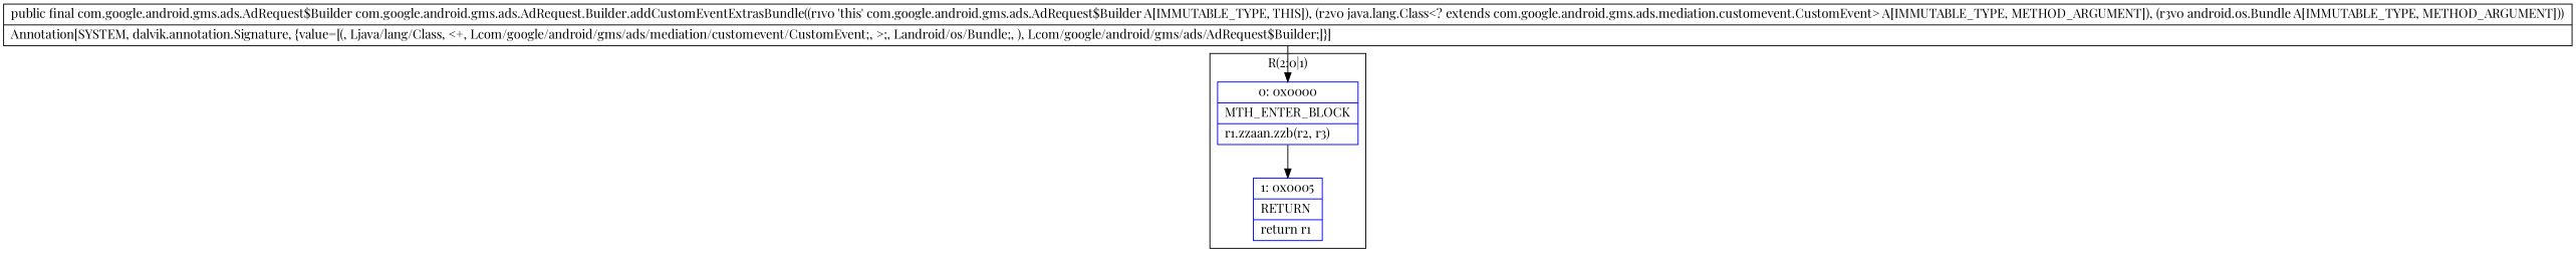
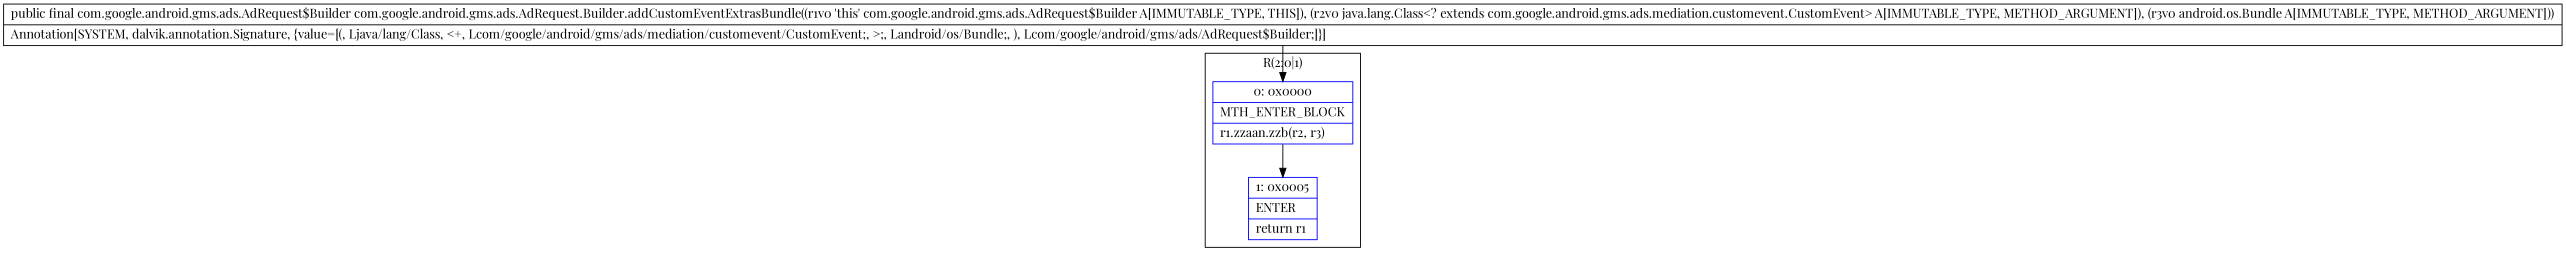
  digraph {
    fontname="Playfair Display"
    node [color=blue shape=record fontname="Playfair Display"]
    edge [fontname="Playfair Display"]
    n1 [label="{0\:\ 0x0000|MTH_ENTER_BLOCK\l|r1.zzaan.zzb(r2, r3)\l}"]
-   n2 [label="{1\:\ 0x0005|RETURN\l|return r1\l}"]
+   n2 [label="{1\:\ 0x0005|ENTER\l|return r1\l}"]
    n3 [label="{public final com.google.android.gms.ads.AdRequest$Builder com.google.android.gms.ads.AdRequest.Builder.addCustomEventExtrasBundle((r1v0 'this' com.google.android.gms.ads.AdRequest$Builder A[IMMUTABLE_TYPE, THIS]), (r2v0 java.lang.Class\<? extends com.google.android.gms.ads.mediation.customevent.CustomEvent\> A[IMMUTABLE_TYPE, METHOD_ARGUMENT]), (r3v0 android.os.Bundle A[IMMUTABLE_TYPE, METHOD_ARGUMENT]))  | Annotation[SYSTEM, dalvik.annotation.Signature, \{value=[(, Ljava\/lang\/Class, \<+, Lcom\/google\/android\/gms\/ads\/mediation\/customevent\/CustomEvent;, \>;, Landroid\/os\/Bundle;, ), Lcom\/google\/android\/gms\/ads\/AdRequest$Builder;]\}]\l}" color=""]
    subgraph cluster_1 {
      label="R(2:0|1)"
      n1
      n2
    }
    n1 -> n2
    n3 -> n1
  }
